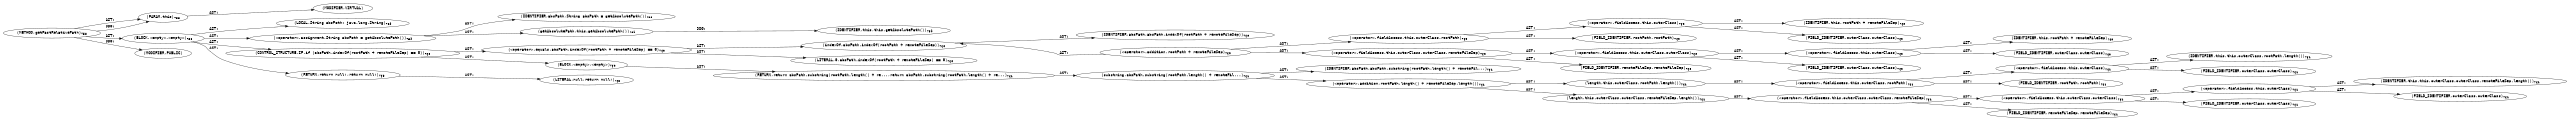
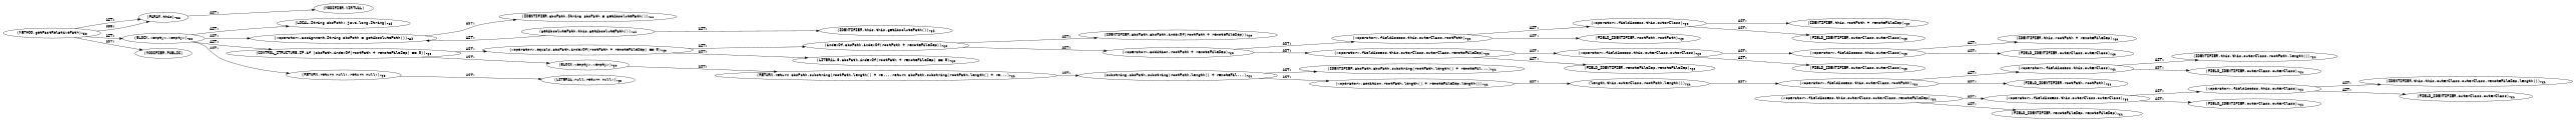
  digraph {
    fontname="DejaVu Sans Mono"
    rankdir=LR
    node [fontname="DejaVu Sans Mono"]
    edge [fontname="DejaVu Sans Mono"]
    n1 [label=<(METHOD,getFastRelativePath)<SUB>758</SUB>>]
    n2 [label=<(PARAM,this)<SUB>758</SUB>>]
    n3 [label=<(BLOCK,&lt;empty&gt;,&lt;empty&gt;)<SUB>758</SUB>>]
    n4 [label=<(MODIFIER,PUBLIC)>]
    n5 [label=<(MODIFIER,VIRTUAL)>]
    n6 [label=<(LOCAL,String absPath: java.lang.String)<SUB>759</SUB>>]
    n7 [label=<(&lt;operator&gt;.assignment,String absPath = getAbsolutePath())<SUB>759</SUB>>]
    n8 [label=<(CONTROL_STRUCTURE,IF,if (absPath.indexOf(rootPath + remoteFileSep) == 0))<SUB>760</SUB>>]
    n9 [label=<(RETURN,return null;,return null;)<SUB>763</SUB>>]
    n10 [label=<(IDENTIFIER,absPath,String absPath = getAbsolutePath())<SUB>750</SUB>>]
    n11 [label=<(getAbsolutePath,this.getAbsolutePath())<SUB>759</SUB>>]
    n12 [label=<(&lt;operator&gt;.equals,absPath.indexOf(rootPath + remoteFileSep) == 0)<SUB>760</SUB>>]
    n13 [label=<(BLOCK,&lt;empty&gt;,&lt;empty&gt;)<SUB>760</SUB>>]
    n14 [label=<(LITERAL,null,return null;)<SUB>763</SUB>>]
    n15 [label=<(IDENTIFIER,this,this.getAbsolutePath())<SUB>759</SUB>>]
    n16 [label=<(indexOf,absPath.indexOf(rootPath + remoteFileSep))<SUB>760</SUB>>]
    n17 [label=<(LITERAL,0,absPath.indexOf(rootPath + remoteFileSep) == 0)<SUB>760</SUB>>]
    n18 [label=<(RETURN,return absPath.substring(rootPath.length() + re...,return absPath.substring(rootPath.length() + re...)<SUB>761</SUB>>]
    n19 [label=<(IDENTIFIER,absPath,absPath.indexOf(rootPath + remoteFileSep))<SUB>760</SUB>>]
    n20 [label=<(&lt;operator&gt;.addition,rootPath + remoteFileSep)<SUB>760</SUB>>]
    n21 [label=<(&lt;operator&gt;.fieldAccess,this.outerClass.rootPath)<SUB>760</SUB>>]
    n22 [label=<(&lt;operator&gt;.fieldAccess,this.outerClass.outerClass.remoteFileSep)<SUB>760</SUB>>]
    n23 [label=<(&lt;operator&gt;.fieldAccess,this.outerClass)<SUB>760</SUB>>]
    n24 [label=<(FIELD_IDENTIFIER,rootPath,rootPath)<SUB>760</SUB>>]
    n25 [label=<(&lt;operator&gt;.fieldAccess,this.outerClass.outerClass)<SUB>760</SUB>>]
    n26 [label=<(FIELD_IDENTIFIER,remoteFileSep,remoteFileSep)<SUB>760</SUB>>]
    n27 [label=<(IDENTIFIER,this,rootPath + remoteFileSep)<SUB>760</SUB>>]
    n28 [label=<(FIELD_IDENTIFIER,outerClass,outerClass)<SUB>760</SUB>>]
    n29 [label=<(&lt;operator&gt;.fieldAccess,this.outerClass)<SUB>760</SUB>>]
    n30 [label=<(FIELD_IDENTIFIER,outerClass,outerClass)<SUB>760</SUB>>]
    n31 [label=<(IDENTIFIER,this,rootPath + remoteFileSep)<SUB>760</SUB>>]
    n32 [label=<(FIELD_IDENTIFIER,outerClass,outerClass)<SUB>760</SUB>>]
    n33 [label=<(substring,absPath.substring(rootPath.length() + remoteFil...)<SUB>761</SUB>>]
    n34 [label=<(IDENTIFIER,absPath,absPath.substring(rootPath.length() + remoteFil...)<SUB>761</SUB>>]
    n35 [label=<(&lt;operator&gt;.addition,rootPath.length() + remoteFileSep.length())<SUB>761</SUB>>]
    n36 [label=<(length,this.outerClass.rootPath.length())<SUB>761</SUB>>]
-   n37 [label=<(length,this.outerClass.outerClass.remoteFileSep.length())<SUB>761</SUB>>]
    n38 [label=<(&lt;operator&gt;.fieldAccess,this.outerClass.rootPath)<SUB>761</SUB>>]
    n39 [label=<(&lt;operator&gt;.fieldAccess,this.outerClass.outerClass.remoteFileSep)<SUB>761</SUB>>]
    n40 [label=<(&lt;operator&gt;.fieldAccess,this.outerClass)<SUB>761</SUB>>]
    n41 [label=<(FIELD_IDENTIFIER,rootPath,rootPath)<SUB>761</SUB>>]
    n42 [label=<(IDENTIFIER,this,this.outerClass.rootPath.length())<SUB>761</SUB>>]
    n43 [label=<(FIELD_IDENTIFIER,outerClass,outerClass)<SUB>761</SUB>>]
    n44 [label=<(&lt;operator&gt;.fieldAccess,this.outerClass.outerClass)<SUB>761</SUB>>]
    n45 [label=<(FIELD_IDENTIFIER,remoteFileSep,remoteFileSep)<SUB>761</SUB>>]
    n46 [label=<(&lt;operator&gt;.fieldAccess,this.outerClass)<SUB>761</SUB>>]
    n47 [label=<(FIELD_IDENTIFIER,outerClass,outerClass)<SUB>761</SUB>>]
    n48 [label=<(IDENTIFIER,this,this.outerClass.outerClass.remoteFileSep.length())<SUB>761</SUB>>]
    n49 [label=<(FIELD_IDENTIFIER,outerClass,outerClass)<SUB>761</SUB>>]
    n1 -> n2 [label="AST: "]
    n1 -> n2 [label="DDG: "]
    n1 -> n3 [label="AST: "]
-   n1 -> n4 [label="DDG: "]
+   n1 -> n4 [label="AST: "]
    n2 -> n5 [label="AST: "]
    n3 -> n6 [label="AST: "]
    n3 -> n7 [label="AST: "]
    n3 -> n8 [label="AST: "]
    n3 -> n9 [label="AST: "]
    n7 -> n10 [label="AST: "]
-   n7 -> n11 [label="AST: "]
+   n11 -> n7 [label="AST: "]
    n8 -> n12 [label="AST: "]
    n8 -> n13 [label="AST: "]
    n9 -> n14 [label="AST: "]
-   n11 -> n15 [label="DDG: "]
+   n11 -> n15 [label="AST: "]
    n12 -> n16 [label="AST: "]
    n12 -> n17 [label="AST: "]
    n13 -> n18 [label="AST: "]
    n16 -> n19 [label="AST: "]
-   n20 -> n16 [label="AST: "]
+   n16 -> n20 [label="AST: "]
    n18 -> n33 [label="AST: "]
    n20 -> n21 [label="AST: "]
    n20 -> n22 [label="AST: "]
    n21 -> n23 [label="AST: "]
    n21 -> n24 [label="AST: "]
    n22 -> n25 [label="AST: "]
    n22 -> n26 [label="AST: "]
    n23 -> n27 [label="AST: "]
    n23 -> n28 [label="AST: "]
    n25 -> n29 [label="AST: "]
    n25 -> n30 [label="AST: "]
    n29 -> n31 [label="AST: "]
    n29 -> n32 [label="AST: "]
    n33 -> n34 [label="AST: "]
    n33 -> n35 [label="AST: "]
    n35 -> n36 [label="AST: "]
-   n35 -> n37 [label="AST: "]
    n36 -> n38 [label="AST: "]
-   n37 -> n39 [label="AST: "]
    n38 -> n40 [label="AST: "]
    n38 -> n41 [label="AST: "]
    n39 -> n44 [label="AST: "]
    n39 -> n45 [label="AST: "]
    n40 -> n42 [label="AST: "]
    n40 -> n43 [label="AST: "]
    n44 -> n46 [label="AST: "]
    n44 -> n47 [label="AST: "]
    n46 -> n48 [label="AST: "]
    n46 -> n49 [label="AST: "]
  }
